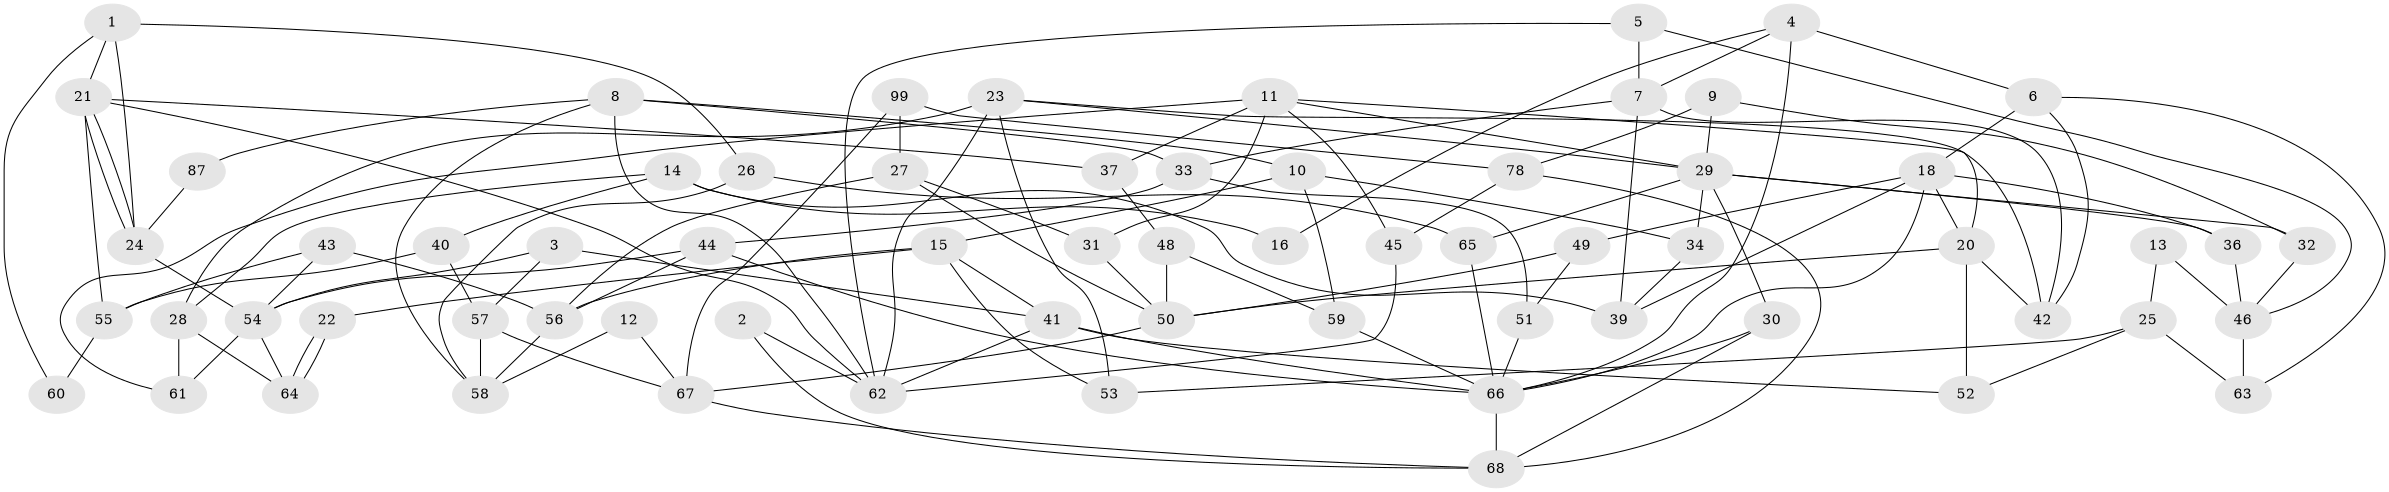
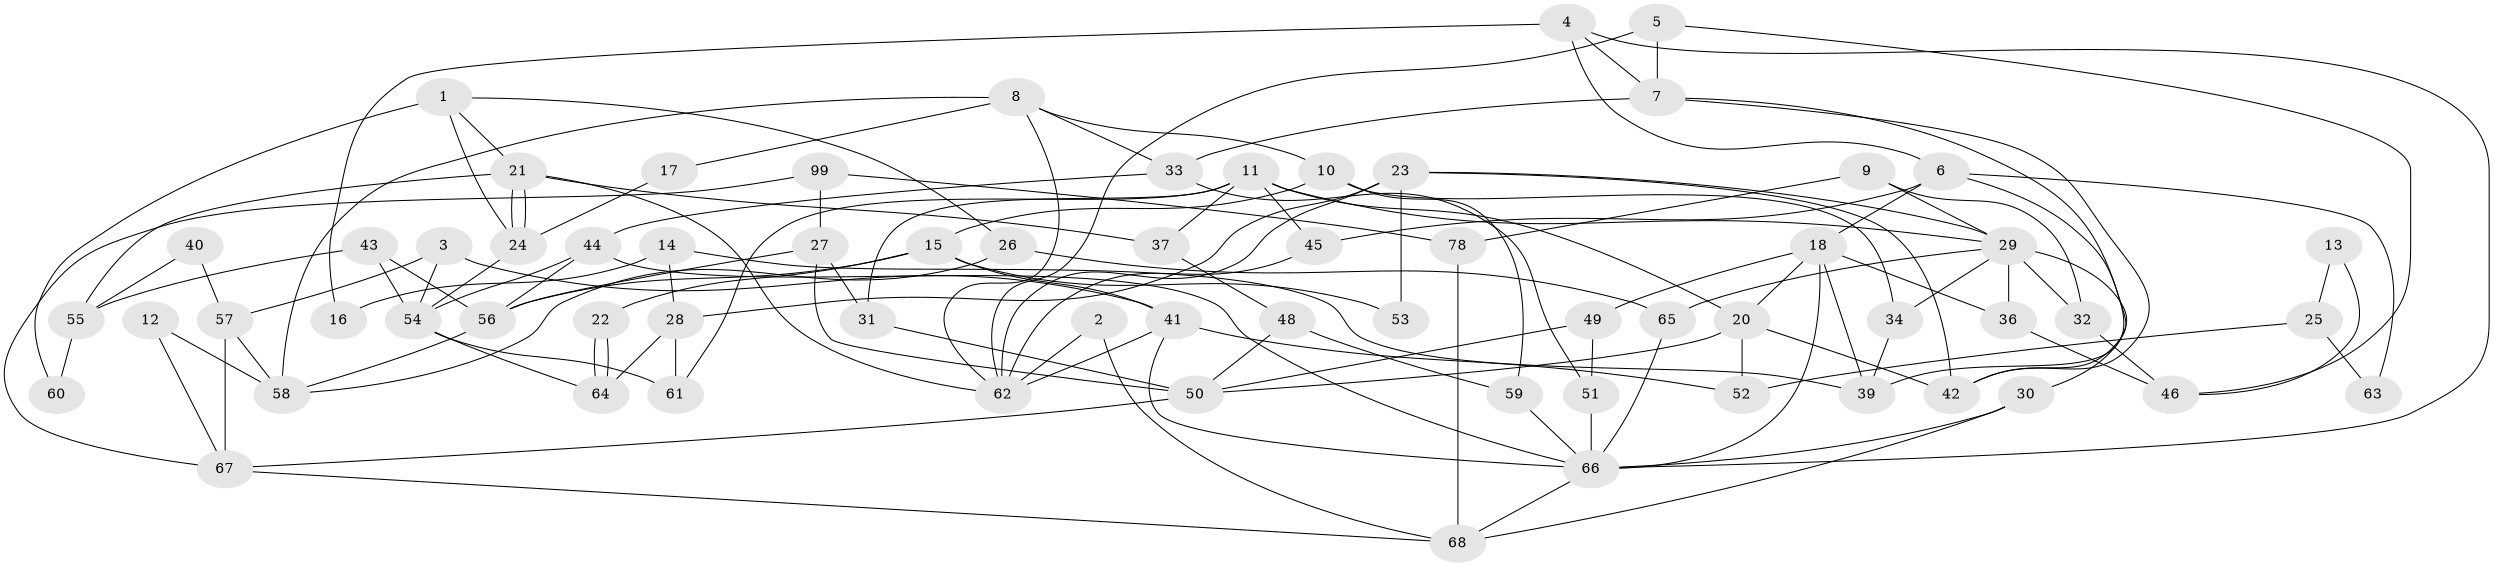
  graph {
    node [color=gray90 style=filled]
    1
    21
    24
    26
    60
    62
    37
    55
    54
    58
    65
    2
    68
    3
    41
    57
    66
    52
    61
    64
    67
    4
    6
    7
    16
    18
    42
    45
    63
    33
    39
    5
    46
    20
    36
    49
    44
    51
    8
    10
-   17 [label=87]
+   17
    15
    34
    59
    9
    29
    32
    n48 [label=78]
    30
    22
    53
    56
    11
    31
    50
    48
    12
    13
    25
    14
    28
    40
    n63 [label=99]
    27
    23
    43
    1 -- 21
    1 -- 24
    1 -- 26
    1 -- 60
    21 -- 24
    21 -- 24
    21 -- 62
    21 -- 37
    21 -- 55
    24 -- 54
    26 -- 58
    26 -- 65
    37 -- 48
    55 -- 60
    54 -- 61
    54 -- 64
    65 -- 66
    2 -- 62
    2 -- 68
    3 -- 54
    3 -- 41
    3 -- 57
    41 -- 62
    41 -- 66
    41 -- 52
    57 -- 58
    57 -- 67
    66 -- 68
    67 -- 68
    4 -- 66
    4 -- 6
    4 -- 7
    4 -- 16
    6 -- 18
    6 -- 42
-   n48 -- 45
+   6 -- 45
    6 -- 63
    7 -- 42
    7 -- 33
    7 -- 39
    18 -- 66
    18 -- 39
    18 -- 20
    18 -- 36
    18 -- 49
    45 -- 62
    33 -- 44
    33 -- 51
    5 -- 62
    5 -- 7
    5 -- 46
-   46 -- 63
    20 -- 52
    20 -- 42
    20 -- 50
    36 -- 46
    49 -- 51
    49 -- 50
    44 -- 54
    44 -- 66
    44 -- 56
    51 -- 66
    8 -- 62
    8 -- 58
    8 -- 33
    8 -- 10
    8 -- 17
    10 -- 15
    10 -- 34
    10 -- 59
    17 -- 24
    15 -- 41
    15 -- 22
    15 -- 53
    15 -- 56
    34 -- 39
    59 -- 66
    9 -- 29
    9 -- 32
    9 -- n48
    29 -- 65
    29 -- 36
    29 -- 34
    29 -- 32
    29 -- 30
    32 -- 46
    n48 -- 68
    30 -- 68
    30 -- 66
    22 -- 64
    22 -- 64
    56 -- 58
    11 -- 37
    11 -- 61
    11 -- 45
    11 -- 20
    11 -- 29
    11 -- 31
    31 -- 50
    50 -- 67
    48 -- 59
    48 -- 50
    12 -- 58
    12 -- 67
    13 -- 46
    13 -- 25
    25 -- 52
    25 -- 63
-   25 -- 53
    14 -- 16
    14 -- 39
    14 -- 28
-   14 -- 40
    28 -- 61
    28 -- 64
    40 -- 55
    40 -- 57
    n63 -- 67
    n63 -- n48
    n63 -- 27
    27 -- 56
    27 -- 31
    27 -- 50
    23 -- 62
    23 -- 42
    23 -- 29
    23 -- 53
    23 -- 28
    43 -- 55
    43 -- 54
    43 -- 56
  }
